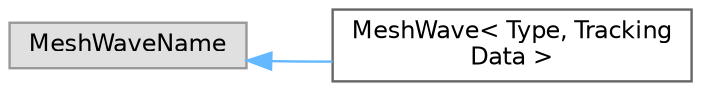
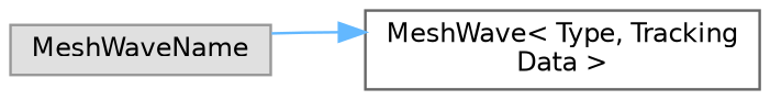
  digraph {
    rankdir=LR
    node [fontname=Helvetica fontsize=10 shape=box style=filled]
    n1 [color=grey60 fillcolor="#E0E0E0" height=0.2 label=MeshWaveName width=0.4]
    n2 [color=grey40 fillcolor=white height=0.2 label="MeshWave\< Type, Tracking\lData \>" width=0.4]
-   n1 -> n2 [color=steelblue1 dir=back fontname=Helvetica fontsize=10 labelfontname=Helvetica labelfontsize=10 style=solid]
+   n2 -> n1 [color=steelblue1 dir=back fontname=Helvetica fontsize=10 labelfontname=Helvetica labelfontsize=10 style=solid]
  }
